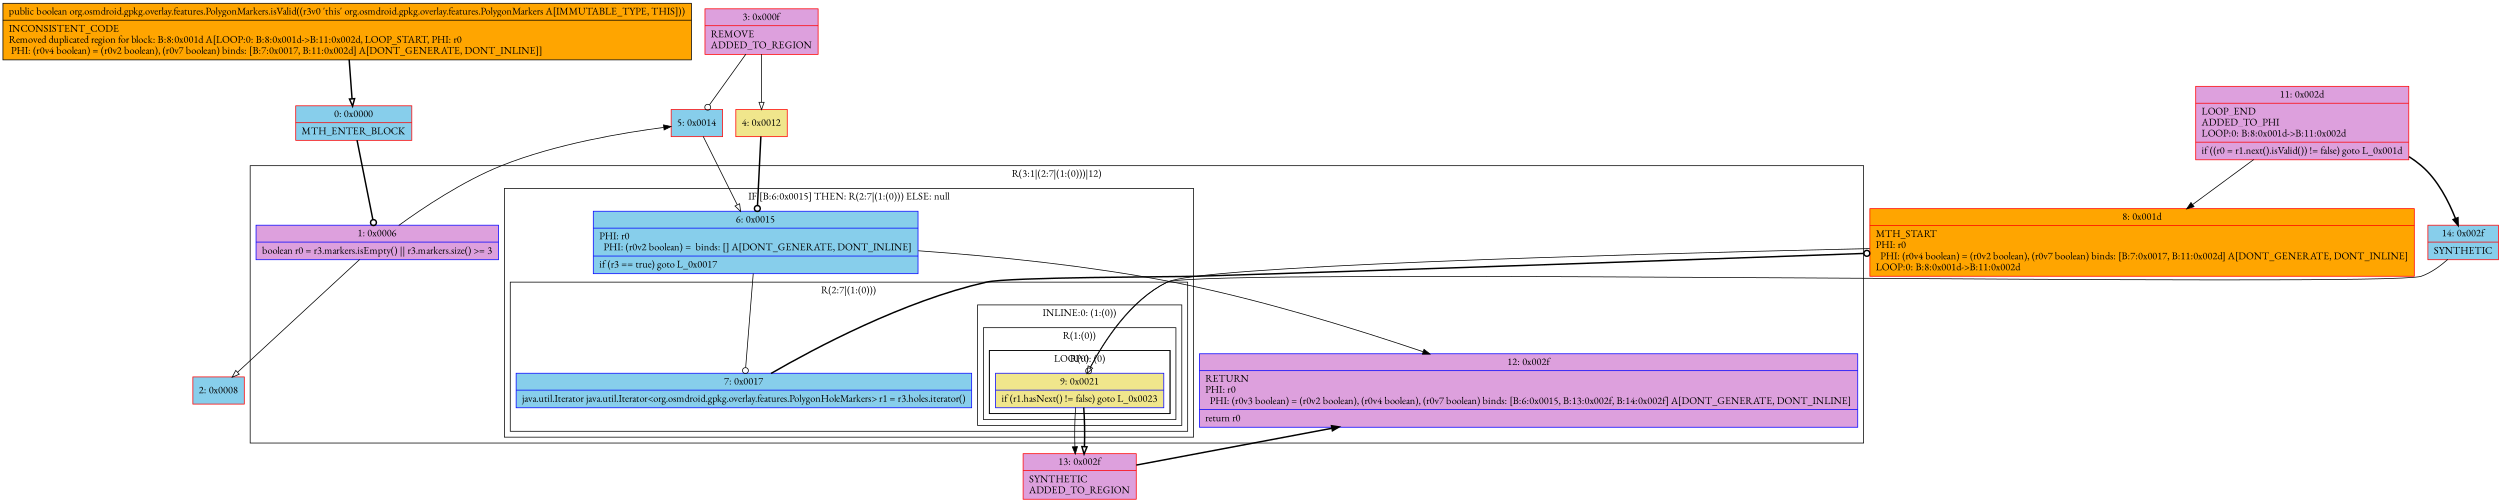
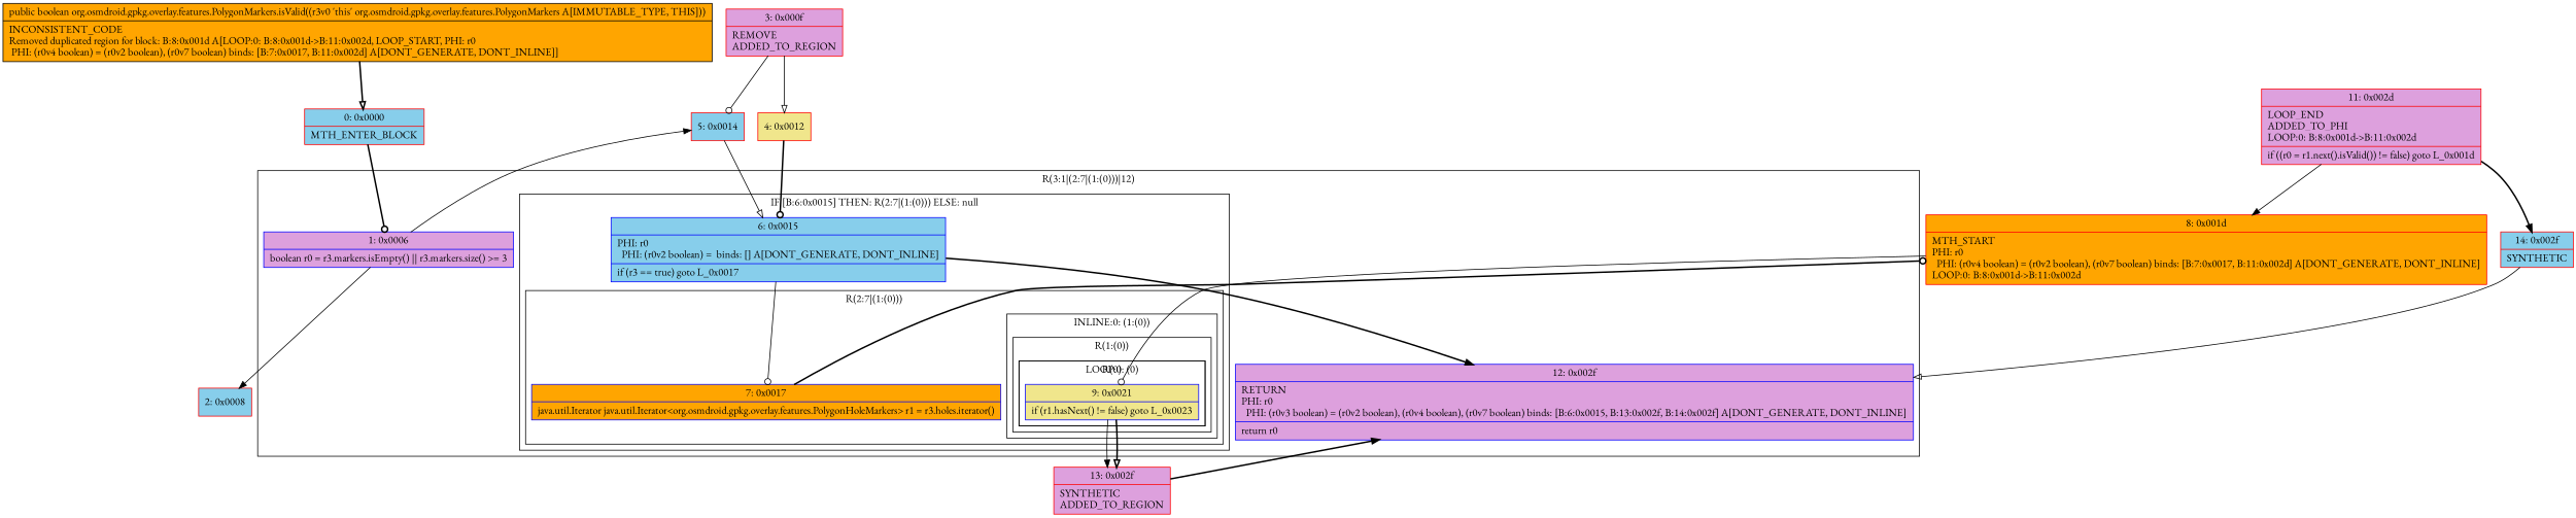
  digraph {
    fontname="EB Garamond"
    node [color=red fillcolor=skyblue fontname="EB Garamond" shape=record style=filled]
    edge [arrowhead=normal fontname="EB Garamond" style=solid]
    n1 [color=blue fillcolor=khaki label="{9\:\ 0x0021|if (r1.hasNext() != false) goto L_0x0023\l}"]
-   n2 [color=blue label="{7\:\ 0x0017|java.util.Iterator java.util.Iterator\<org.osmdroid.gpkg.overlay.features.PolygonHoleMarkers\> r1 = r3.holes.iterator()\l}"]
+   n2 [color=blue fillcolor=orange label="{7\:\ 0x0017|java.util.Iterator java.util.Iterator\<org.osmdroid.gpkg.overlay.features.PolygonHoleMarkers\> r1 = r3.holes.iterator()\l}"]
    n3 [color=blue label="{6\:\ 0x0015|PHI: r0 \l  PHI: (r0v2 boolean) =  binds: [] A[DONT_GENERATE, DONT_INLINE]\l|if (r3 == true) goto L_0x0017\l}"]
    n4 [color=blue fillcolor=plum label="{1\:\ 0x0006|boolean r0 = r3.markers.isEmpty() \|\| r3.markers.size() \>= 3\l}"]
    n5 [color=blue fillcolor=plum label="{12\:\ 0x002f|RETURN\lPHI: r0 \l  PHI: (r0v3 boolean) = (r0v2 boolean), (r0v4 boolean), (r0v7 boolean) binds: [B:6:0x0015, B:13:0x002f, B:14:0x002f] A[DONT_GENERATE, DONT_INLINE]\l|return r0\l}"]
    n6 [fillcolor=plum label="{13\:\ 0x002f|SYNTHETIC\lADDED_TO_REGION\l}"]
    n7 [fillcolor=orange label="{8\:\ 0x001d|MTH_START\lPHI: r0 \l  PHI: (r0v4 boolean) = (r0v2 boolean), (r0v7 boolean) binds: [B:7:0x0017, B:11:0x002d] A[DONT_GENERATE, DONT_INLINE]\lLOOP:0: B:8:0x001d\-\>B:11:0x002d\l}"]
    n8 [label="{2\:\ 0x0008}"]
    n9 [label="{5\:\ 0x0014}"]
    n10 [label="{0\:\ 0x0000|MTH_ENTER_BLOCK\l}"]
    n11 [fillcolor=plum label="{3\:\ 0x000f|REMOVE\lADDED_TO_REGION\l}"]
    n12 [fillcolor=khaki label="{4\:\ 0x0012}"]
    n13 [fillcolor=plum label="{11\:\ 0x002d|LOOP_END\lADDED_TO_PHI\lLOOP:0: B:8:0x001d\-\>B:11:0x002d\l|if ((r0 = r1.next().isValid()) != false) goto L_0x001d\l}"]
    n14 [label="{14\:\ 0x002f|SYNTHETIC\l}"]
    n15 [fillcolor=orange label="{public boolean org.osmdroid.gpkg.overlay.features.PolygonMarkers.isValid((r3v0 'this' org.osmdroid.gpkg.overlay.features.PolygonMarkers A[IMMUTABLE_TYPE, THIS]))  | INCONSISTENT_CODE\lRemoved duplicated region for block: B:8:0x001d A[LOOP:0: B:8:0x001d\-\>B:11:0x002d, LOOP_START, PHI: r0 \l  PHI: (r0v4 boolean) = (r0v2 boolean), (r0v7 boolean) binds: [B:7:0x0017, B:11:0x002d] A[DONT_GENERATE, DONT_INLINE]]\l}" color=""]
    subgraph cluster_1 {
      label="R(3:1|(2:7|(1:(0)))|12)"
      n4
      n5
      subgraph cluster_2 {
        label="IF [B:6:0x0015] THEN: R(2:7|(1:(0))) ELSE: null"
        n3
        subgraph cluster_3 {
          label="R(2:7|(1:(0)))"
          n2
          subgraph cluster_4 {
            label="INLINE:0: (1:(0))"
            subgraph cluster_5 {
              label="R(1:(0))"
              subgraph cluster_6 {
                label="LOOP:0: (0)"
                n1
                subgraph cluster_7 {
                  label="R(0)"
                }
              }
            }
          }
        }
      }
    }
    n1 -> n6
    n1 -> n6 [arrowhead=onormal style=bold]
    n2 -> n7 [arrowhead=odot style=bold]
    n3 -> n2 [arrowhead=odot]
-   n3 -> n5
-   n4 -> n8 [arrowhead=onormal]
+   n3 -> n5 [style=bold]
+   n4 -> n8
    n4 -> n9
    n6 -> n5 [style=bold]
    n7 -> n1 [arrowhead=odot]
    n9 -> n3 [arrowhead=onormal]
    n10 -> n4 [arrowhead=odot style=bold]
    n11 -> n9 [arrowhead=odot]
    n11 -> n12 [arrowhead=onormal]
    n12 -> n3 [arrowhead=odot style=bold]
    n13 -> n7
    n13 -> n14 [style=bold]
-   n14 -> n1 [arrowhead=onormal]
+   n14 -> n5 [arrowhead=onormal]
    n15 -> n10 [arrowhead=onormal style=bold]
  }
